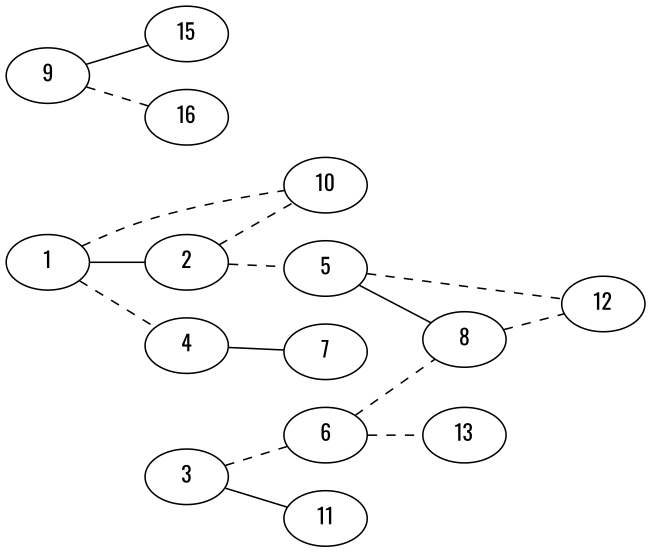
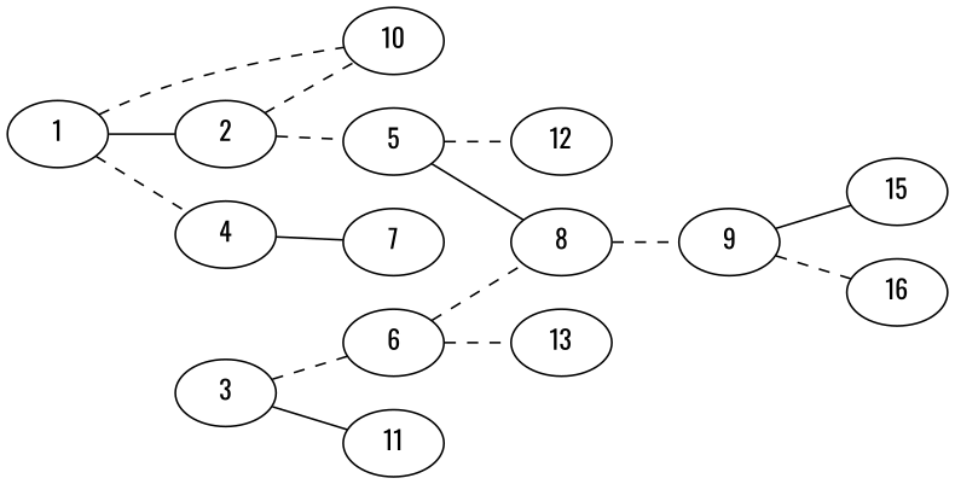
  graph {
    fontname=Oswald
    rankdir=LR
    node [chem=C fontname=Oswald]
    edge [fontname=Oswald style=dashed valence=1]
    1
    2
    4
    10 [chem=H]
    5
    3
    6
    11 [chem=H]
    7 [chem=N]
    8
    12 [chem=H]
    13 [chem=H]
    9
    15 [chem=H]
    16 [chem=H]
    1 -- 2 [style=solid]
    1 -- 4
    1 -- 10 [valence=2]
    2 -- 10
    2 -- 5 [valence=2]
    4 -- 7 [style=solid valence=3]
    5 -- 8 [style=solid]
    5 -- 12
    3 -- 6
    3 -- 11 [style=solid]
    6 -- 8 [valence=2]
    6 -- 13
-   8 -- 12
+   8 -- 9
    9 -- 15 [style=solid]
    9 -- 16
  }
